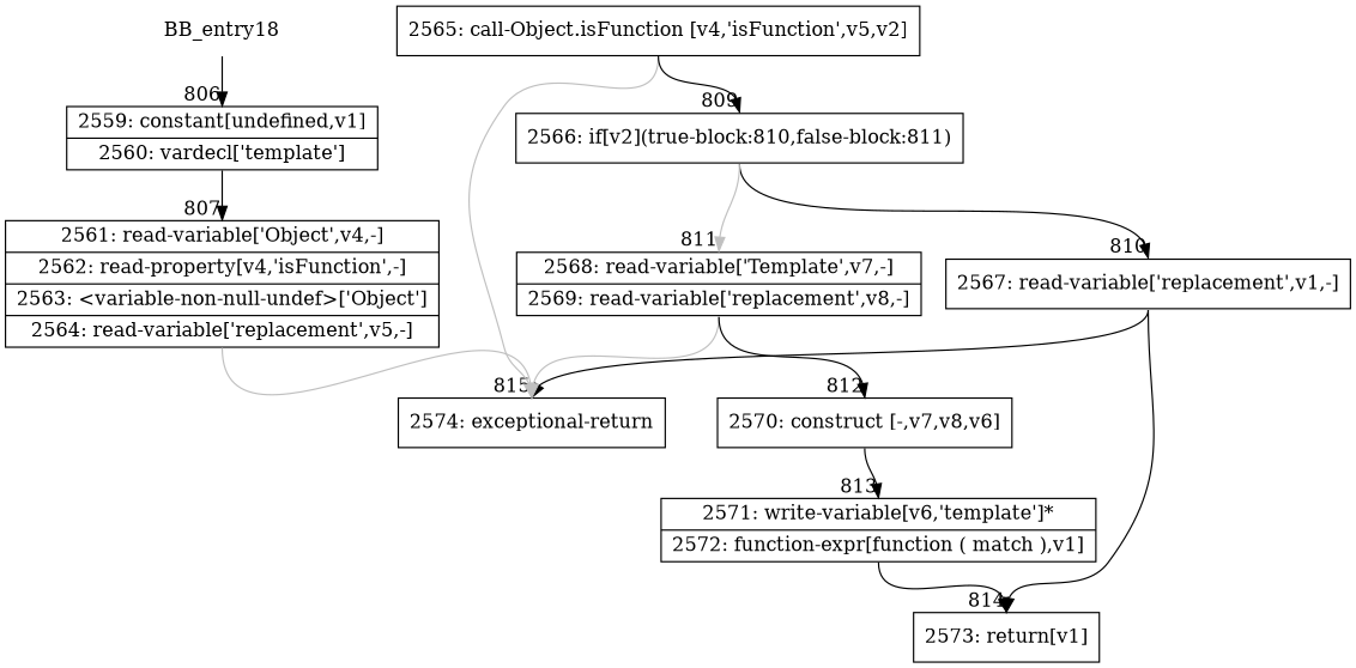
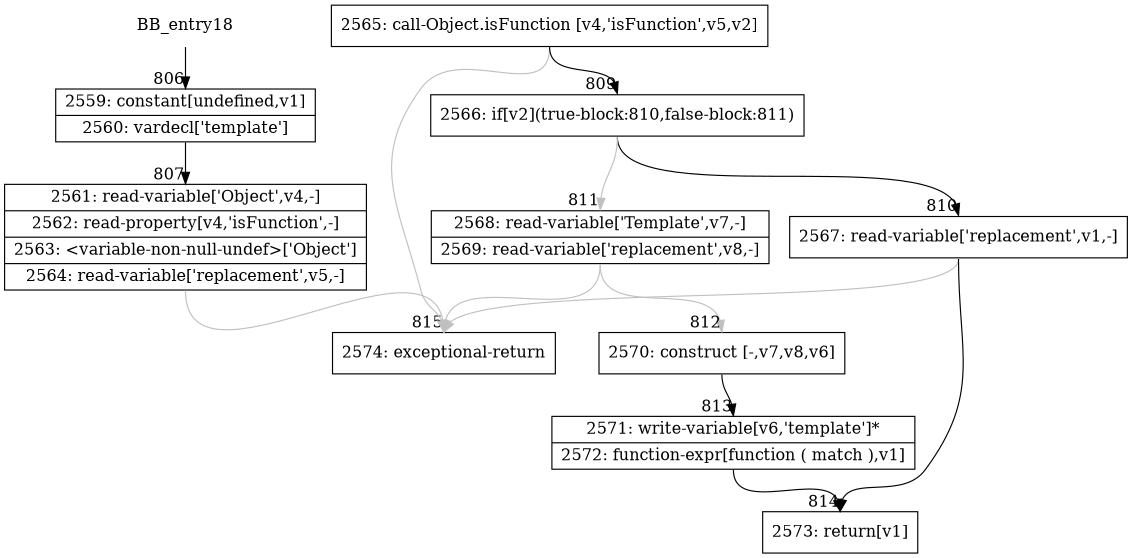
  digraph {
    rankdir=TD
    node [shape=record]
    edge [headport=n tailport=s]
    n1 [label=BB_entry18 shape=none]
    n2 [label="{2559: constant[undefined,v1]|2560: vardecl['template']}"]
    n3 [label="{2561: read-variable['Object',v4,-]|2562: read-property[v4,'isFunction',-]|2563: \<variable-non-null-undef\>['Object']|2564: read-variable['replacement',v5,-]}"]
    n4 [label="{2574: exceptional-return}"]
    n5 [label="{2565: call-Object.isFunction [v4,'isFunction',v5,v2]}"]
    n6 [label="{2566: if[v2](true-block:810,false-block:811)}"]
    n7 [label="{2567: read-variable['replacement',v1,-]}"]
    n8 [label="{2568: read-variable['Template',v7,-]|2569: read-variable['replacement',v8,-]}"]
    n9 [label="{2573: return[v1]}"]
    n10 [label="{2570: construct [-,v7,v8,v6]}"]
    n11 [label="{2571: write-variable[v6,'template']*|2572: function-expr[function ( match ),v1]}"]
    n1 -> n2 [headlabel="    806"]
    n2 -> n3 [headlabel="      807"]
    n3 -> n4 [color=gray headlabel="      815"]
    n5 -> n4 [color=gray]
    n5 -> n6 [headlabel="      809"]
    n6 -> n7 [headlabel="      810"]
    n6 -> n8 [color=gray headlabel="      811"]
-   n7 -> n4 [color=black]
+   n7 -> n4 [color=gray]
    n7 -> n9 [headlabel="      814"]
    n8 -> n4 [color=gray]
-   n8 -> n10 [headlabel="      812"]
+   n8 -> n10 [headlabel="      812" color=gray]
    n10 -> n11 [headlabel="      813"]
    n11 -> n9
  }
